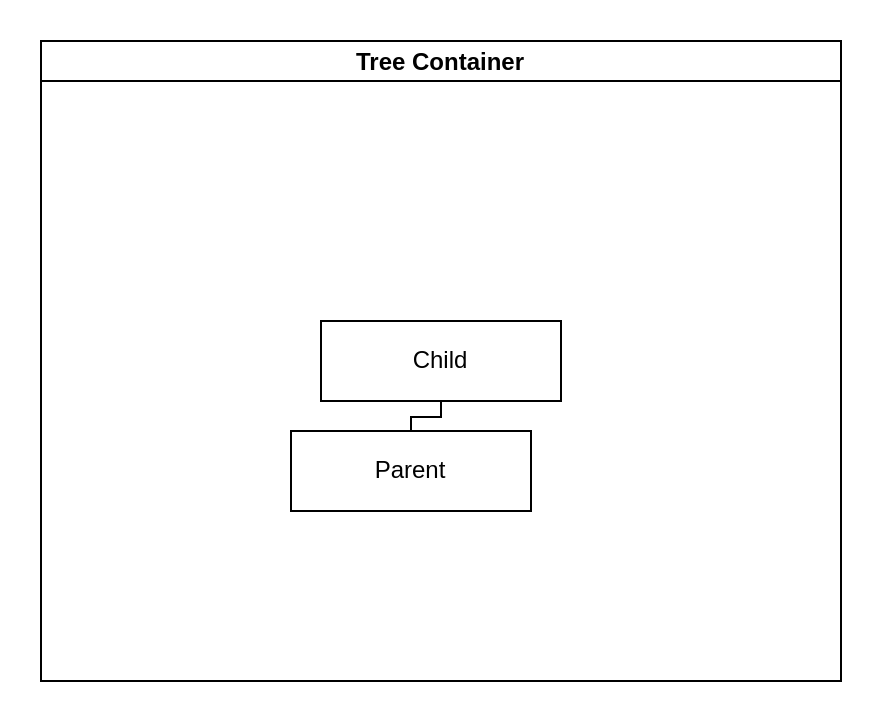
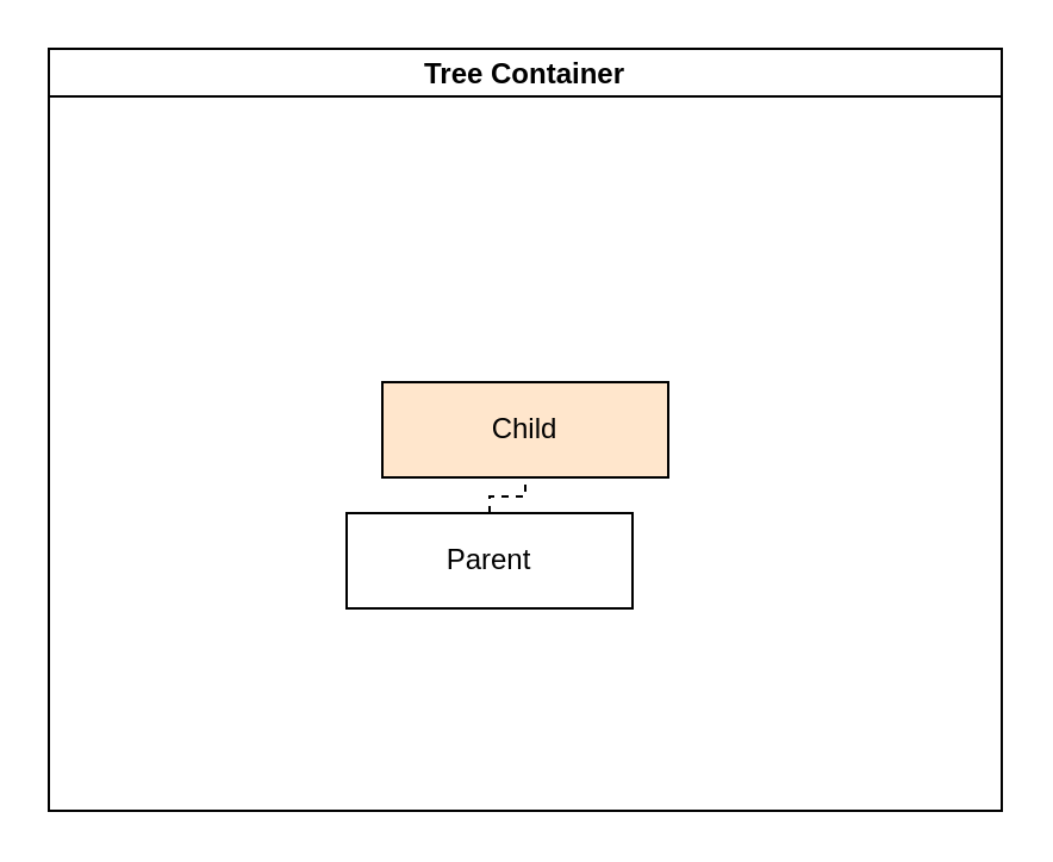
  <mxCell id="0" />
  <mxCell id="1" parent="0" />
  <mxCell id="2" value="Tree Container" style="swimlane;startSize=20;horizontal=1;containerType=tree;" vertex="1" parent="1"><mxGeometry x="20" y="20" width="400" height="320" as="geometry" /></mxCell>
- <mxCell id="3" value="" style="edgeStyle=elbowEdgeStyle;elbow=vertical;sourcePerimeterSpacing=0;targetPerimeterSpacing=0;startArrow=none;endArrow=none;rounded=0;curved=0;" edge="1" parent="2" source="4" target="5"><mxGeometry relative="1" as="geometry" /></mxCell>
+ <mxCell id="3" value="" style="edgeStyle=elbowEdgeStyle;elbow=vertical;sourcePerimeterSpacing=0;targetPerimeterSpacing=0;startArrow=none;endArrow=none;rounded=0;curved=0;dashed=1;" edge="1" parent="2" source="4" target="5"><mxGeometry relative="1" as="geometry" /></mxCell>
  <mxCell id="4" value="Parent" style="whiteSpace=wrap;html=1;treeFolding=1;treeMoving=1;newEdgeStyle={&quot;edgeStyle&quot;:&quot;elbowEdgeStyle&quot;,&quot;startArrow&quot;:&quot;none&quot;,&quot;endArrow&quot;:&quot;none&quot;};" vertex="1" parent="2"><mxGeometry x="125" y="195" width="120" height="40" as="geometry" /></mxCell>
- <mxCell id="5" value="Child" style="whiteSpace=wrap;html=1;treeFolding=1;treeMoving=1;newEdgeStyle={&quot;edgeStyle&quot;:&quot;elbowEdgeStyle&quot;,&quot;startArrow&quot;:&quot;none&quot;,&quot;endArrow&quot;:&quot;none&quot;};" vertex="1" parent="2"><mxGeometry x="140" y="140" width="120" height="40" as="geometry" /></mxCell>
+ <mxCell id="5" value="Child" style="whiteSpace=wrap;html=1;treeFolding=1;treeMoving=1;newEdgeStyle={&quot;edgeStyle&quot;:&quot;elbowEdgeStyle&quot;,&quot;startArrow&quot;:&quot;none&quot;,&quot;endArrow&quot;:&quot;none&quot;};fillColor=#ffe6cc;" vertex="1" parent="2"><mxGeometry x="140" y="140" width="120" height="40" as="geometry" /></mxCell>
